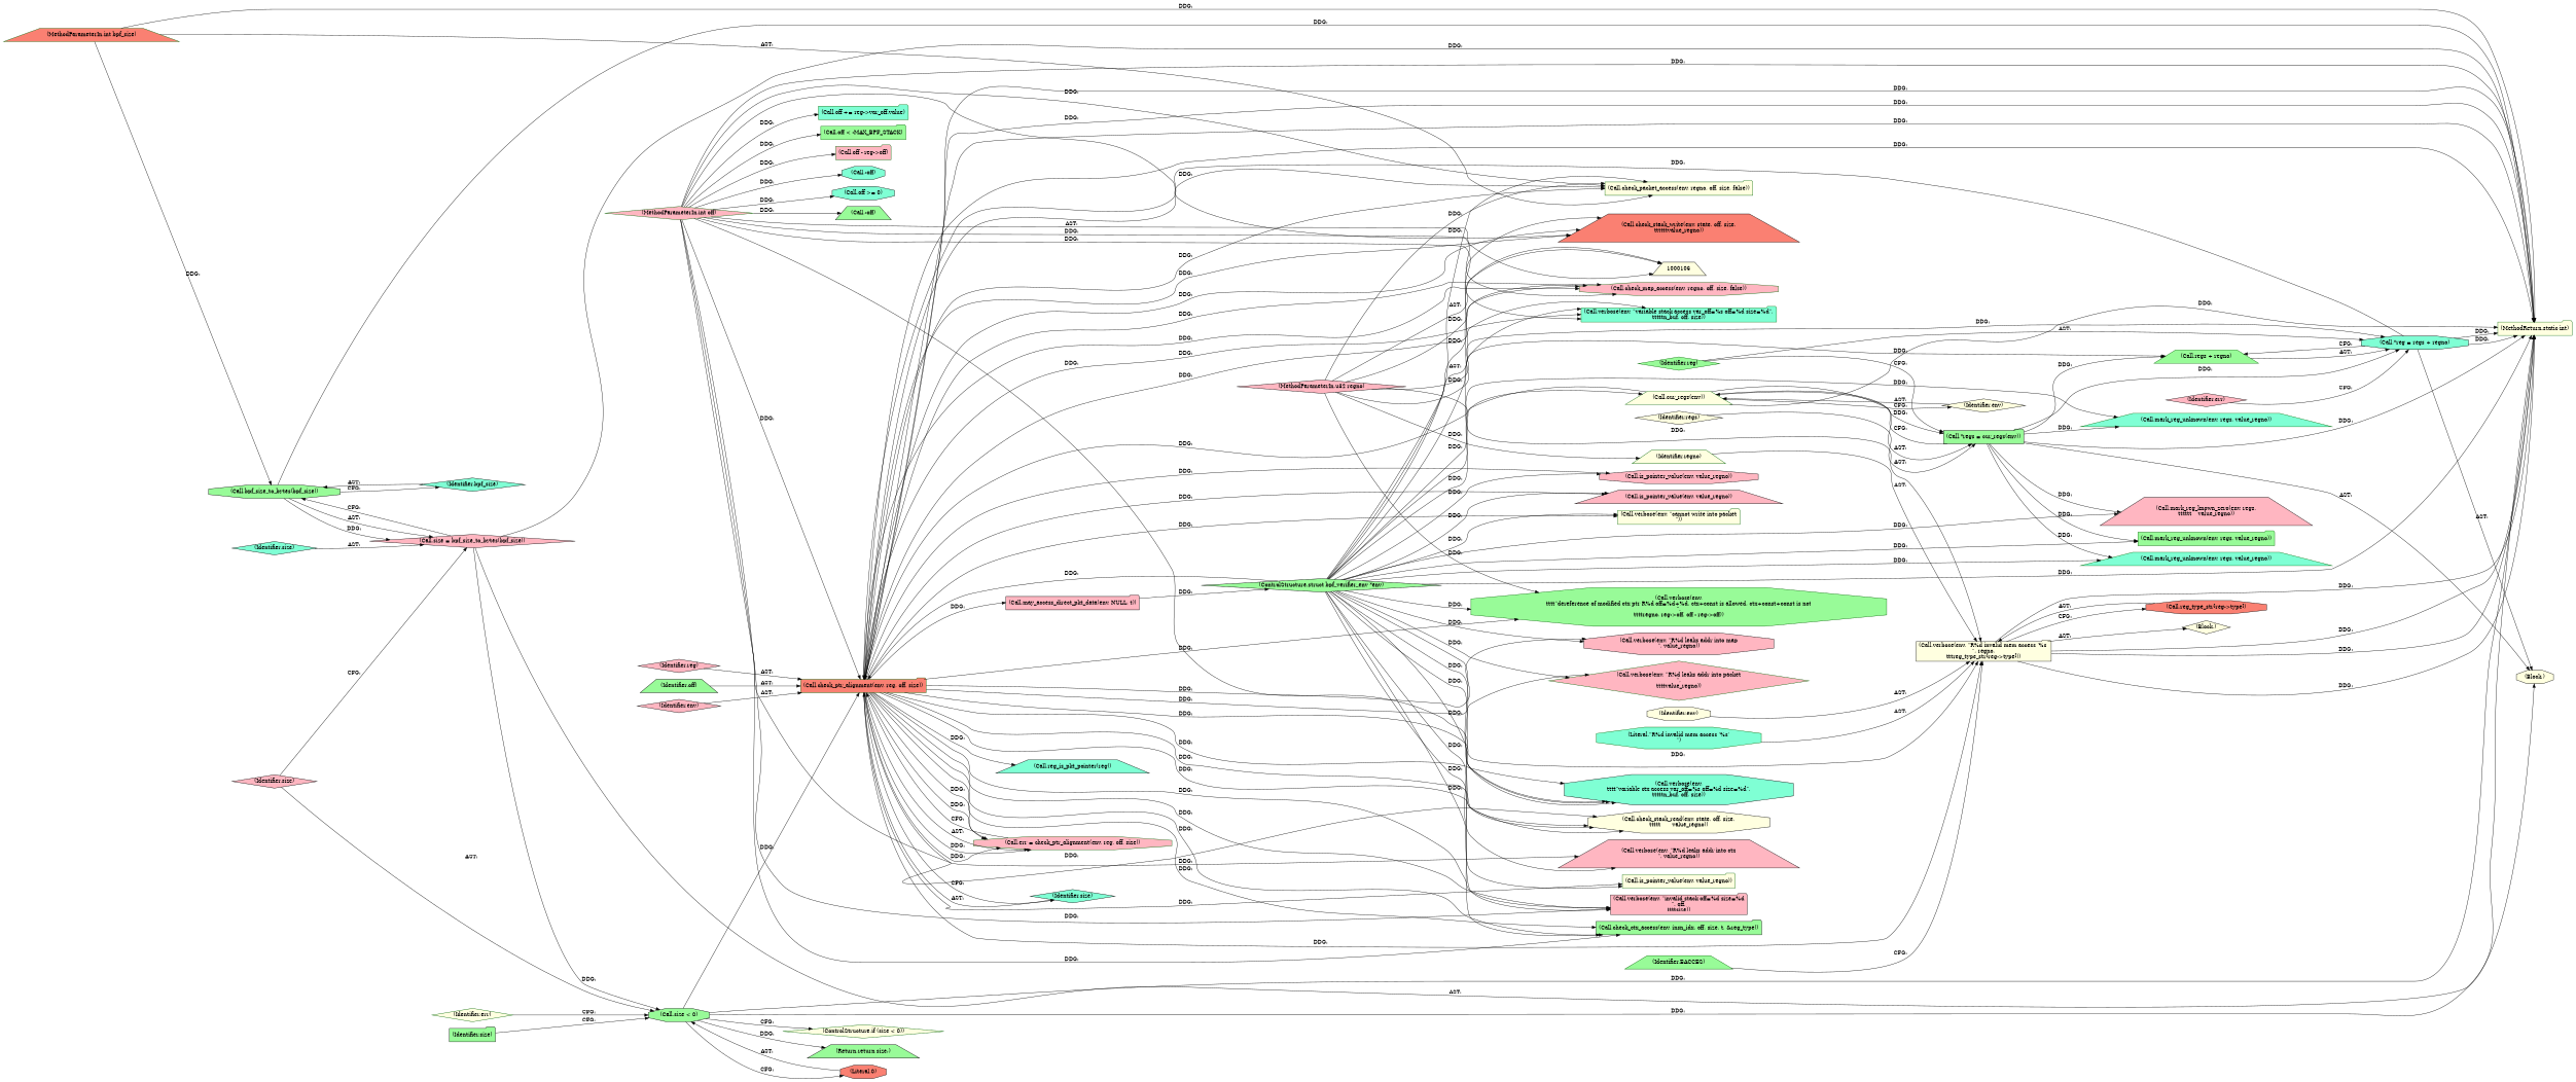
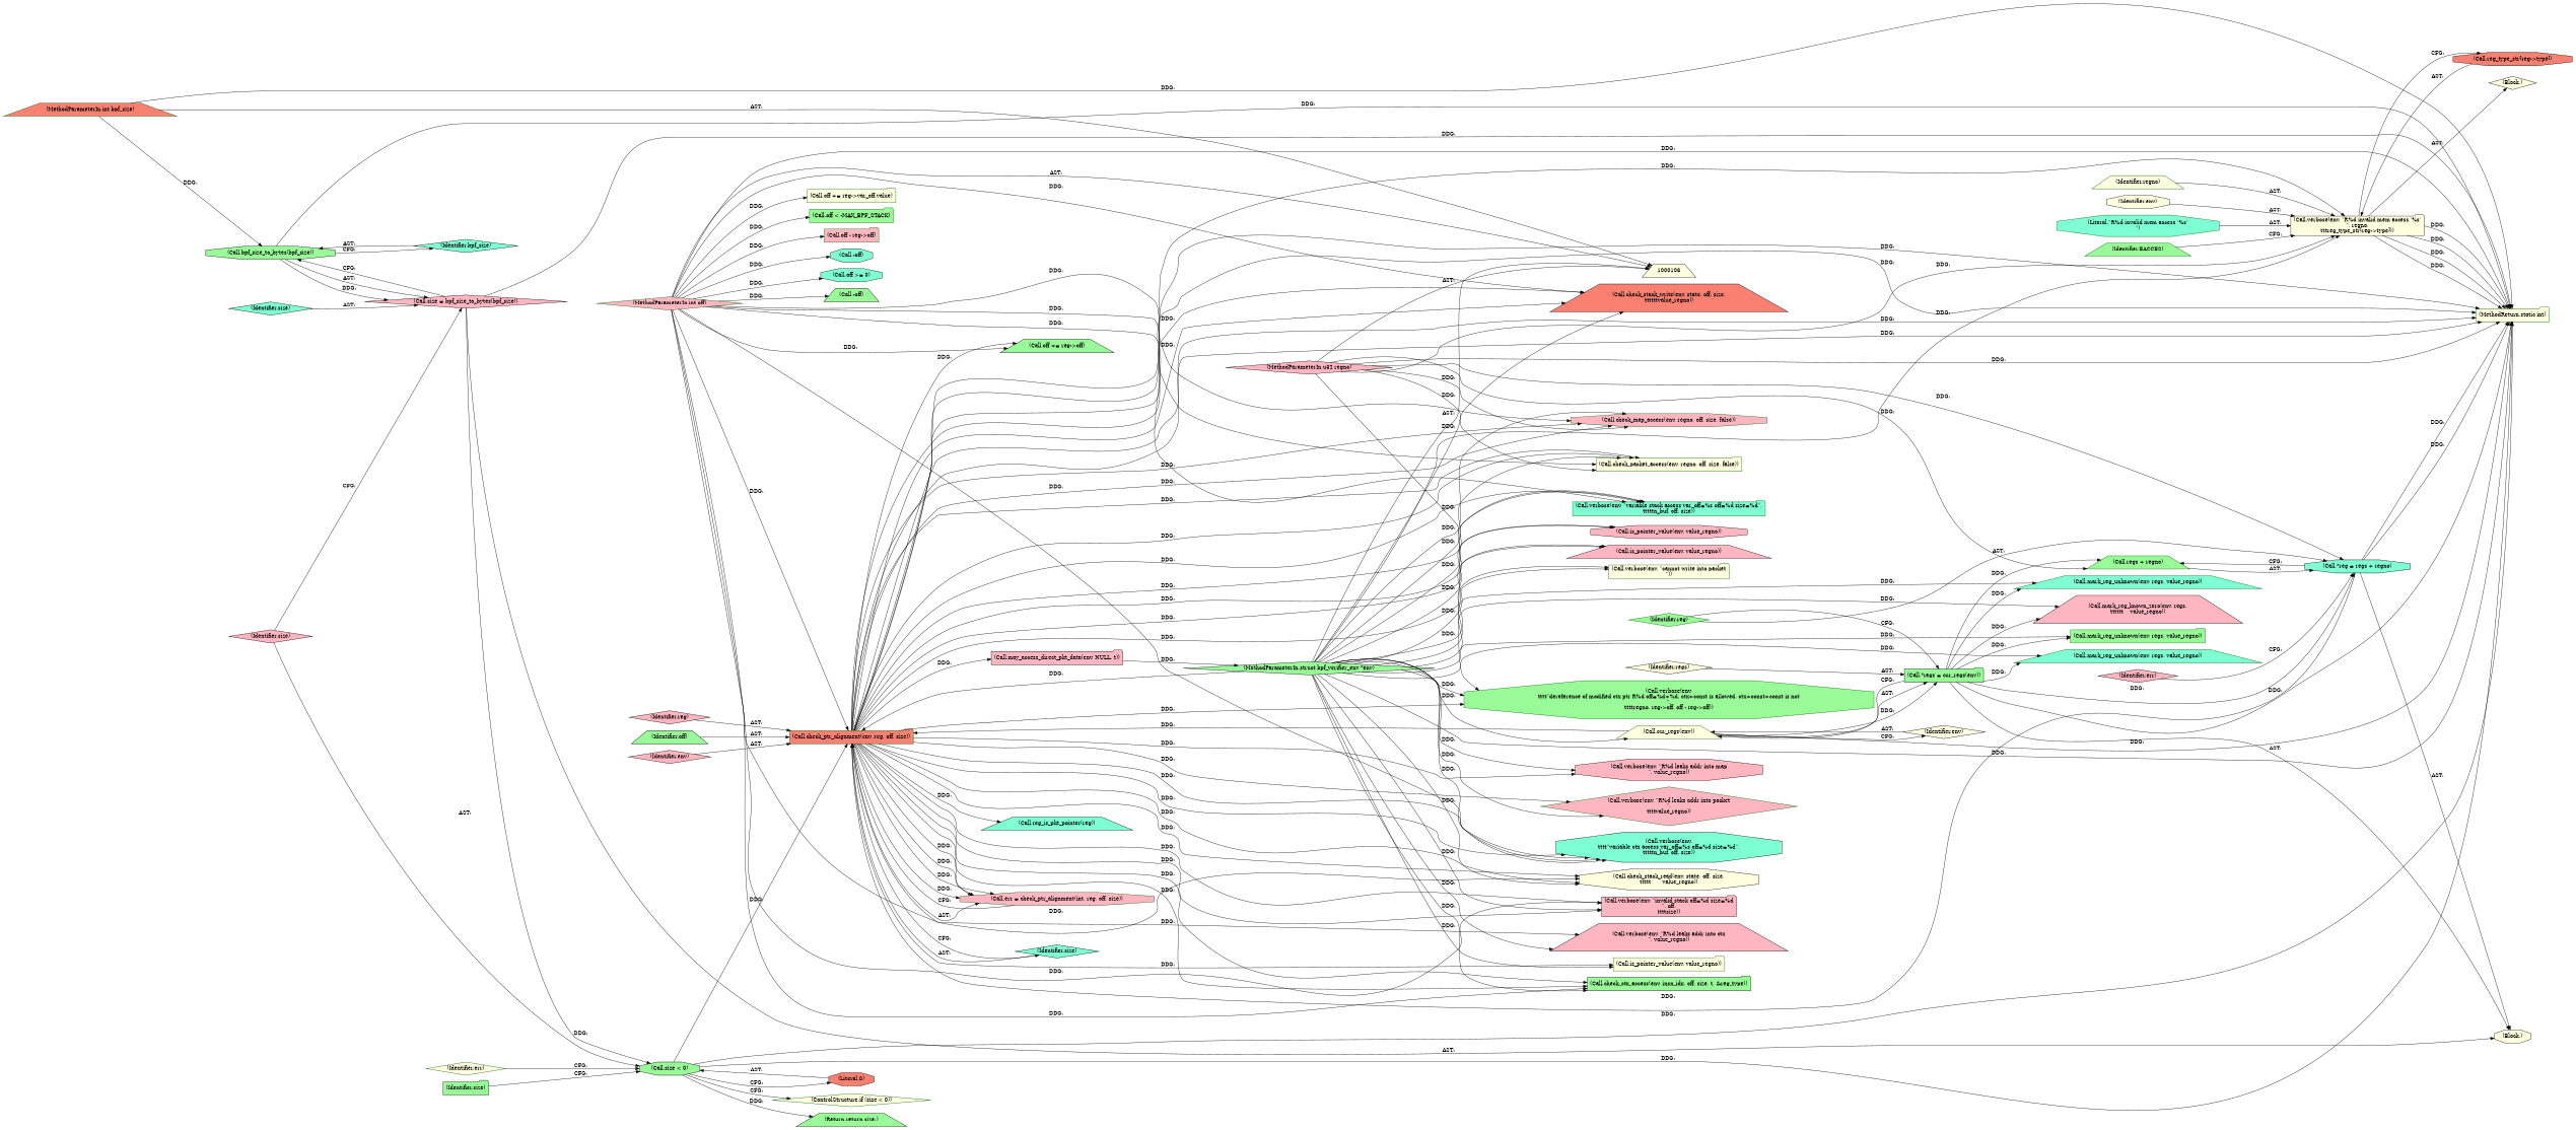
  digraph {
    rankdir=LR
    node [color=black fillcolor=lightpink shape=diamond style=filled]
    n1 [fillcolor=lightyellow label="(Call,verbose(env, \"R%d invalid mem access '%s'\n\", regno,\n\t\t\treg_type_str[reg->type]))" shape=folder]
    n2 [fillcolor=salmon label="(Call,reg_type_str[reg->type])" shape=octagon]
    n3 [fillcolor=lightyellow label="(Block,)"]
    n4 [color=darkgreen fillcolor=lightyellow label="(MethodReturn,static int)" shape=folder]
    n5 [color=darkgreen fillcolor=salmon label="(Call,check_ptr_alignment(env, reg, off, size))" shape=folder]
    n6 [fillcolor=salmon label="(Call,check_stack_write(env, state, off, size,\n\t\t\t\t\t\tvalue_regno))" shape=trapezium]
    n7 [label="(Call,is_pointer_value(env, value_regno))" shape=octagon]
    n8 [label="(Call,is_pointer_value(env, value_regno))" shape=trapezium]
    n9 [color=darkgreen fillcolor=lightyellow label="(Call,verbose(env, \"cannot write into packet\n\"))" shape=folder]
    n10 [label="(Call,may_access_direct_pkt_data(env, NULL, t))" shape=folder]
    n11 [color=darkgreen label="(Call,check_map_access(env, regno, off, size, false))" shape=octagon]
+   n12 [fillcolor=palegreen label="(Call,off += reg->off)" shape=trapezium]
    n13 [color=darkgreen fillcolor=lightyellow label="(Call,check_packet_access(env, regno, off, size, false))" shape=folder]
    n14 [label="(Call,verbose(env, \"R%d leaks addr into map\n\", value_regno))" shape=octagon]
    n15 [color=darkgreen fillcolor=aquamarine label="(Call,verbose(env, \"variable stack access var_off=%s off=%d size=%d\",\n\t\t\t\ttn_buf, off, size))" shape=folder]
    n16 [color=darkgreen label="(Call,verbose(env, \"R%d leaks addr into packet\n\",\n\t\t\t\tvalue_regno))"]
    n17 [fillcolor=aquamarine label="(Call,reg_is_pkt_pointer(reg))" shape=trapezium]
    n18 [fillcolor=aquamarine label="(Call,verbose(env,\n\t\t\t\t\"variable ctx access var_off=%s off=%d size=%d\",\n\t\t\t\ttn_buf, off, size))" shape=octagon]
    n19 [fillcolor=lightyellow label="(Call,check_stack_read(env, state, off, size,\n\t\t\t\t\t       value_regno))" shape=octagon]
    n20 [label="(Call,verbose(env, \"invalid stack off=%d size=%d\n\", off,\n\t\t\t\tsize))" shape=folder]
    n21 [color=darkgreen fillcolor=palegreen label="(Call,verbose(env,\n\t\t\t\t\"dereference of modified ctx ptr R%d off=%d+%d, ctx+const is allowed, ctx+const+const is not\n\",\n\t\t\t\tregno, reg->off, off - reg->off))" shape=octagon]
    n22 [fillcolor=palegreen label="(Call,check_ctx_access(env, insn_idx, off, size, t, &reg_type))" shape=folder]
-   n23 [color=darkgreen label="(Call,err = check_ptr_alignment(env, reg, off, size))" shape=octagon]
+   n23 [color=darkgreen label="(Call,err = check_ptr_alignment(int, reg, off, size))" shape=octagon]
    n24 [color=darkgreen fillcolor=lightyellow label="(Call,is_pointer_value(env, value_regno))" shape=folder]
    n25 [fillcolor=aquamarine label="(Identifier,size)"]
    n26 [label="(Call,verbose(env, \"R%d leaks addr into ctx\n\", value_regno))" shape=trapezium]
-   n27 [fillcolor=palegreen label="(ControlStructure,struct bpf_verifier_env *env)"]
+   n27 [fillcolor=palegreen label="(MethodParameterIn,struct bpf_verifier_env *env)"]
    n28 [color=darkgreen fillcolor=lightyellow label="(Call,cur_regs(env))" shape=trapezium]
    n29 [fillcolor=palegreen label="(Call,*regs = cur_regs(env))" shape=folder]
    n30 [fillcolor=lightyellow label="(Identifier,env)"]
    n31 [color=darkgreen fillcolor=aquamarine label="(Call,mark_reg_unknown(env, regs, value_regno))" shape=trapezium]
    n32 [label="(Call,mark_reg_known_zero(env, regs,\n\t\t\t\t\t\t    value_regno))" shape=trapezium]
    n33 [color=darkgreen fillcolor=palegreen label="(Call,mark_reg_unknown(env, regs, value_regno))" shape=folder]
    n34 [color=darkgreen fillcolor=aquamarine label="(Call,mark_reg_unknown(env, regs, value_regno))" shape=trapezium]
    n35 [fillcolor=aquamarine label="(Call,*reg = regs + regno)" shape=octagon]
    n36 [fillcolor=lightyellow label="(Block,)" shape=octagon]
    n37 [color=darkgreen fillcolor=palegreen label="(Call,regs + regno)" shape=trapezium]
    1000106 [fillcolor=lightyellow shape=trapezium]
    n39 [label="(MethodParameterIn,u32 regno)"]
    n40 [color=darkgreen label="(MethodParameterIn,int off)"]
-   n41 [color=darkgreen fillcolor=aquamarine label="(Call,off += reg->var_off.value)" shape=folder]
+   n41 [color=darkgreen fillcolor=lightyellow label="(Call,off += reg->var_off.value)" shape=folder]
    n42 [color=darkgreen fillcolor=palegreen label="(Call,off < -MAX_BPF_STACK)" shape=folder]
    n43 [color=darkgreen label="(Call,off - reg->off)" shape=folder]
    n44 [fillcolor=aquamarine label="(Call,-off)" shape=octagon]
    n45 [fillcolor=aquamarine label="(Call,off >= 0)" shape=octagon]
    n46 [fillcolor=palegreen label="(Call,-off)" shape=trapezium]
    n47 [fillcolor=palegreen label="(Call,size < 0)" shape=octagon]
    n48 [fillcolor=salmon label="(Literal,0)" shape=octagon]
    n49 [color=darkgreen fillcolor=lightyellow label="(ControlStructure,if (size < 0))"]
    n50 [fillcolor=palegreen label="(Return,return size;)" shape=trapezium]
    n51 [label="(Call,size = bpf_size_to_bytes(bpf_size))"]
    n52 [fillcolor=palegreen label="(Call,bpf_size_to_bytes(bpf_size))" shape=octagon]
    n53 [fillcolor=aquamarine label="(Identifier,bpf_size)"]
    n54 [color=darkgreen fillcolor=salmon label="(MethodParameterIn,int bpf_size)" shape=trapezium]
    n55 [fillcolor=lightyellow label="(Identifier,regs)"]
    n56 [label="(Identifier,reg)"]
    n57 [color=darkgreen fillcolor=aquamarine label="(Literal,\"R%d invalid mem access '%s'\n\")" shape=octagon]
    n58 [color=darkgreen fillcolor=lightyellow label="(Identifier,err)"]
    n59 [fillcolor=aquamarine label="(Identifier,size)"]
    n60 [color=darkgreen fillcolor=palegreen label="(Identifier,EACCES)" shape=trapezium]
    n61 [fillcolor=palegreen label="(Identifier,off)" shape=trapezium]
    n62 [color=darkgreen fillcolor=palegreen label="(Identifier,reg)"]
    n63 [label="(Identifier,err)"]
    n64 [fillcolor=palegreen label="(Identifier,size)" shape=folder]
    n65 [label="(Identifier,size)"]
    n66 [label="(Identifier,env)"]
    n67 [color=darkgreen fillcolor=lightyellow label="(Identifier,regno)" shape=trapezium]
    n68 [fillcolor=lightyellow label="(Identifier,env)" shape=octagon]
    n1 -> n2 [label="CFG: "]
    n1 -> n3 [label="AST: "]
    n1 -> n4 [label="DDG: "]
    n1 -> n4 [label="DDG: "]
    n1 -> n4 [label="DDG: "]
    n1 -> n4 [label="DDG: "]
    n2 -> n1 [label="AST: "]
    n5 -> n1 [label="DDG: "]
    n5 -> n4 [label="DDG: "]
    n5 -> n4 [label="DDG: "]
    n5 -> n4 [label="DDG: "]
    n5 -> n4 [label="DDG: "]
    n5 -> n6 [label="DDG: "]
    n5 -> n6 [label="DDG: "]
    n5 -> n7 [label="DDG: "]
    n5 -> n8 [label="DDG: "]
    n5 -> n9 [label="DDG: "]
    n5 -> n10 [label="DDG: "]
    n5 -> n11 [label="DDG: "]
    n5 -> n11 [label="DDG: "]
+   n5 -> n12 [label="DDG: "]
    n5 -> n13 [label="DDG: "]
    n5 -> n13 [label="DDG: "]
    n5 -> n14 [label="DDG: "]
    n5 -> n15 [label="DDG: "]
    n5 -> n15 [label="DDG: "]
    n5 -> n16 [label="DDG: "]
    n5 -> n17 [label="DDG: "]
    n5 -> n18 [label="DDG: "]
    n5 -> n18 [label="DDG: "]
    n5 -> n19 [label="DDG: "]
    n5 -> n19 [label="DDG: "]
    n5 -> n20 [label="DDG: "]
    n5 -> n20 [label="DDG: "]
    n5 -> n21 [label="DDG: "]
    n5 -> n22 [label="DDG: "]
    n5 -> n22 [label="DDG: "]
    n5 -> n23 [label="AST: "]
    n5 -> n23 [label="DDG: "]
    n5 -> n23 [label="DDG: "]
    n5 -> n23 [label="DDG: "]
    n5 -> n23 [label="DDG: "]
    n5 -> n24 [label="DDG: "]
    n5 -> n25 [label="CFG: "]
    n5 -> n26 [label="DDG: "]
    n10 -> n27 [label="DDG: "]
    n23 -> n5 [label="CFG: "]
    n25 -> n5 [label="AST: "]
    n27 -> n1 [label="DDG: "]
    n27 -> n4 [label="DDG: "]
    n27 -> n5 [label="DDG: "]
    n27 -> n6 [label="DDG: "]
    n27 -> n7 [label="DDG: "]
    n27 -> n8 [label="DDG: "]
    n27 -> n9 [label="DDG: "]
    n27 -> n11 [label="DDG: "]
    n27 -> n13 [label="DDG: "]
    n27 -> n14 [label="DDG: "]
    n27 -> n15 [label="DDG: "]
    n27 -> n16 [label="DDG: "]
    n27 -> n18 [label="DDG: "]
    n27 -> n19 [label="DDG: "]
    n27 -> n20 [label="DDG: "]
    n27 -> n21 [label="DDG: "]
    n27 -> n22 [label="DDG: "]
    n27 -> n24 [label="DDG: "]
    n27 -> n26 [label="DDG: "]
    n27 -> n28 [label="DDG: "]
    n27 -> n31 [label="DDG: "]
    n27 -> n32 [label="DDG: "]
    n27 -> n33 [label="DDG: "]
    n27 -> n34 [label="DDG: "]
    n27 -> 1000106 [label="AST: "]
    n28 -> n4 [label="DDG: "]
    n28 -> n5 [label="DDG: "]
    n28 -> n29 [label="AST: "]
    n28 -> n29 [label="DDG: "]
    n28 -> n30 [label="CFG: "]
    n29 -> n4 [label="DDG: "]
    n29 -> n28 [label="CFG: "]
    n29 -> n31 [label="DDG: "]
    n29 -> n32 [label="DDG: "]
    n29 -> n33 [label="DDG: "]
    n29 -> n34 [label="DDG: "]
    n29 -> n35 [label="DDG: "]
    n29 -> n36 [label="AST: "]
    n29 -> n37 [label="DDG: "]
    n30 -> n28 [label="AST: "]
    n35 -> n4 [label="DDG: "]
    n35 -> n4 [label="DDG: "]
    n35 -> n5 [label="DDG: "]
    n35 -> n36 [label="AST: "]
    n35 -> n37 [label="CFG: "]
    n37 -> n35 [label="AST: "]
    n39 -> n1 [label="DDG: "]
-   n39 -> n67 [label="DDG: "]
+   n39 -> n4 [label="DDG: "]
    n39 -> n11 [label="DDG: "]
    n39 -> n13 [label="DDG: "]
    n39 -> n21 [label="DDG: "]
    n39 -> n35 [label="DDG: "]
    n39 -> n37 [label="DDG: "]
    n39 -> 1000106 [label="AST: "]
    n40 -> n4 [label="DDG: "]
    n40 -> n5 [label="DDG: "]
    n40 -> n6 [label="DDG: "]
    n40 -> n11 [label="DDG: "]
+   n40 -> n12 [label="DDG: "]
    n40 -> n13 [label="DDG: "]
    n40 -> n15 [label="DDG: "]
    n40 -> n18 [label="DDG: "]
    n40 -> n19 [label="DDG: "]
    n40 -> n20 [label="DDG: "]
    n40 -> n22 [label="DDG: "]
    n40 -> 1000106 [label="AST: "]
    n40 -> n41 [label="DDG: "]
    n40 -> n42 [label="DDG: "]
    n40 -> n43 [label="DDG: "]
    n40 -> n44 [label="DDG: "]
    n40 -> n45 [label="DDG: "]
    n40 -> n46 [label="DDG: "]
    n47 -> n4 [label="DDG: "]
    n47 -> n4 [label="DDG: "]
    n47 -> n5 [label="DDG: "]
    n47 -> n48 [label="CFG: "]
    n47 -> n49 [label="CFG: "]
    n47 -> n50 [label="DDG: "]
    n48 -> n47 [label="AST: "]
    n51 -> n4 [label="DDG: "]
    n51 -> n36 [label="AST: "]
    n51 -> n47 [label="DDG: "]
    n51 -> n52 [label="CFG: "]
    n52 -> n4 [label="DDG: "]
    n52 -> n51 [label="AST: "]
    n52 -> n51 [label="DDG: "]
    n52 -> n53 [label="CFG: "]
    n53 -> n52 [label="AST: "]
    n54 -> n4 [label="DDG: "]
-   n54 -> n13 [label="AST: "]
+   n54 -> 1000106 [label="AST: "]
    n54 -> n52 [label="DDG: "]
    n55 -> n29 [label="AST: "]
    n56 -> n5 [label="AST: "]
    n57 -> n1 [label="AST: "]
    n58 -> n47 [label="CFG: "]
    n59 -> n51 [label="AST: "]
    n60 -> n1 [label="CFG: "]
    n61 -> n5 [label="AST: "]
    n62 -> n29 [label="CFG: "]
    n62 -> n35 [label="AST: "]
    n63 -> n35 [label="CFG: "]
    n64 -> n47 [label="CFG: "]
    n65 -> n47 [label="AST: "]
    n65 -> n51 [label="CFG: "]
    n66 -> n5 [label="AST: "]
    n67 -> n1 [label="AST: "]
    n68 -> n1 [label="AST: "]
  }
